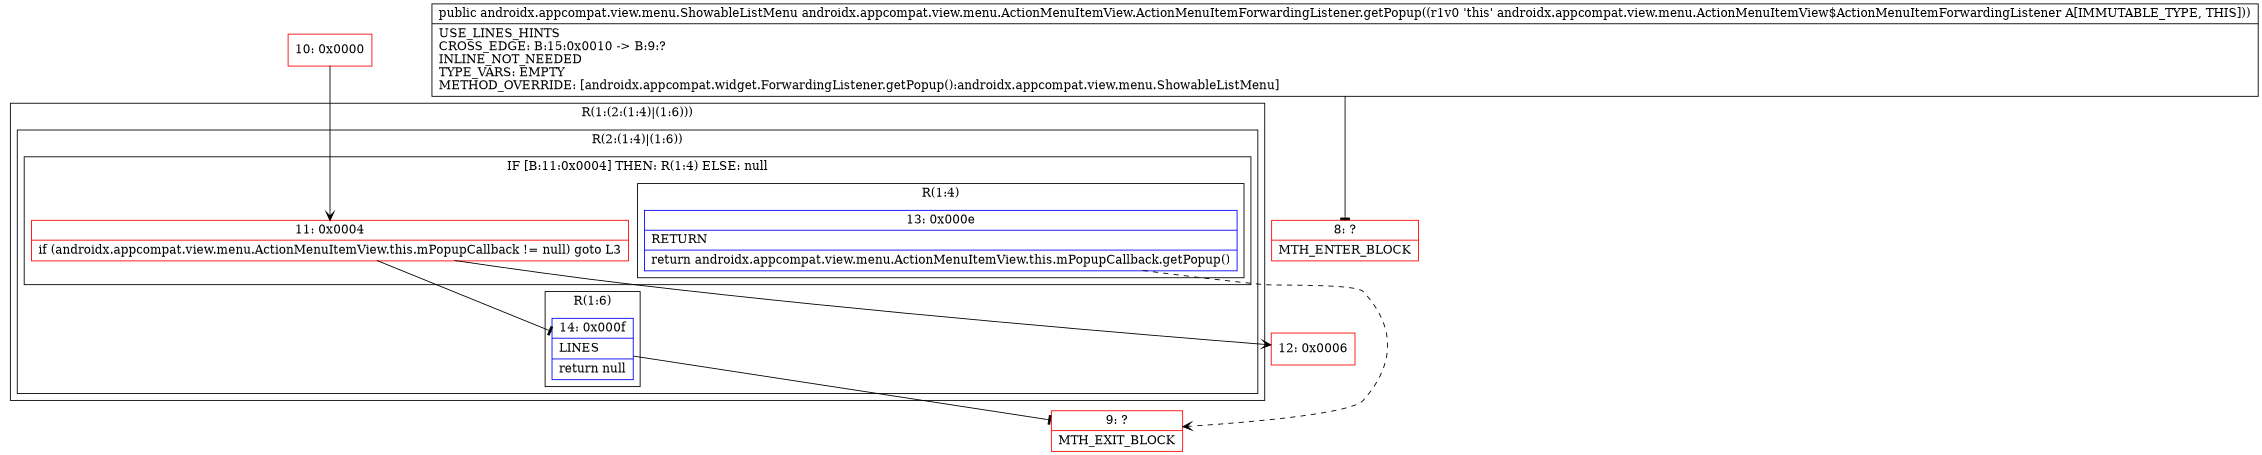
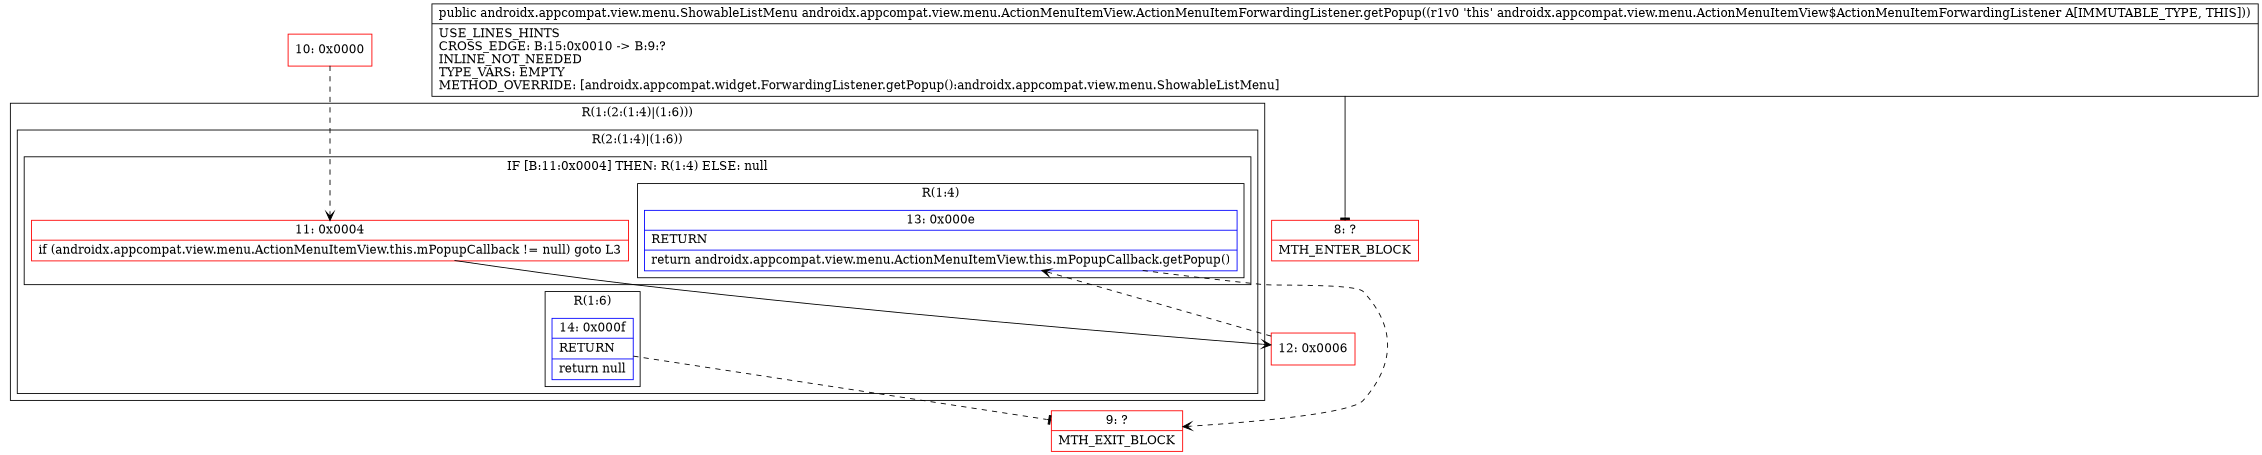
  digraph {
    node [color=red shape=record]
    edge [arrowhead=vee style=dashed]
    n1 [color=blue label="{13\:\ 0x000e|RETURN\l|return androidx.appcompat.view.menu.ActionMenuItemView.this.mPopupCallback.getPopup()\l}"]
    n2 [label="{11\:\ 0x0004|if (androidx.appcompat.view.menu.ActionMenuItemView.this.mPopupCallback != null) goto L3\l}"]
-   n3 [color=blue label="{14\:\ 0x000f|LINES\l|return null\l}"]
+   n3 [color=blue label="{14\:\ 0x000f|RETURN\l|return null\l}"]
    n4 [label="{9\:\ ?|MTH_EXIT_BLOCK\l}"]
    n5 [label="{12\:\ 0x0006}"]
    n6 [label="{8\:\ ?|MTH_ENTER_BLOCK\l}"]
    n7 [label="{10\:\ 0x0000}"]
    n8 [label="{public androidx.appcompat.view.menu.ShowableListMenu androidx.appcompat.view.menu.ActionMenuItemView.ActionMenuItemForwardingListener.getPopup((r1v0 'this' androidx.appcompat.view.menu.ActionMenuItemView$ActionMenuItemForwardingListener A[IMMUTABLE_TYPE, THIS]))  | USE_LINES_HINTS\lCROSS_EDGE: B:15:0x0010 \-\> B:9:?\lINLINE_NOT_NEEDED\lTYPE_VARS: EMPTY\lMETHOD_OVERRIDE: [androidx.appcompat.widget.ForwardingListener.getPopup():androidx.appcompat.view.menu.ShowableListMenu]\l}" color=""]
    subgraph cluster_1 {
      label="R(1:(2:(1:4)|(1:6)))"
      subgraph cluster_2 {
        label="R(2:(1:4)|(1:6))"
        subgraph cluster_3 {
          label="IF [B:11:0x0004] THEN: R(1:4) ELSE: null"
          n2
          subgraph cluster_4 {
            label="R(1:4)"
            n1
          }
        }
        subgraph cluster_5 {
          label="R(1:6)"
          n3
        }
      }
    }
    n1 -> n4
-   n2 -> n3 [arrowhead=tee style=solid]
    n2 -> n5 [style=solid]
-   n3 -> n4 [arrowhead=tee style=solid]
-   n7 -> n2 [style=solid]
+   n3 -> n4 [arrowhead=tee]
+   n5 -> n1
+   n7 -> n2
    n8 -> n6 [arrowhead=tee style=solid]
  }
